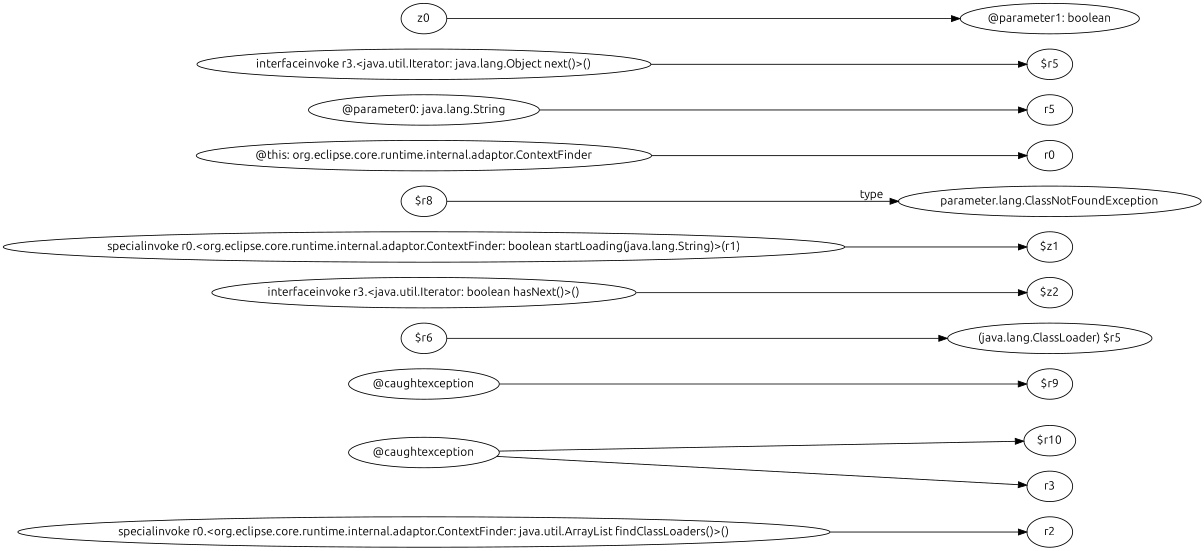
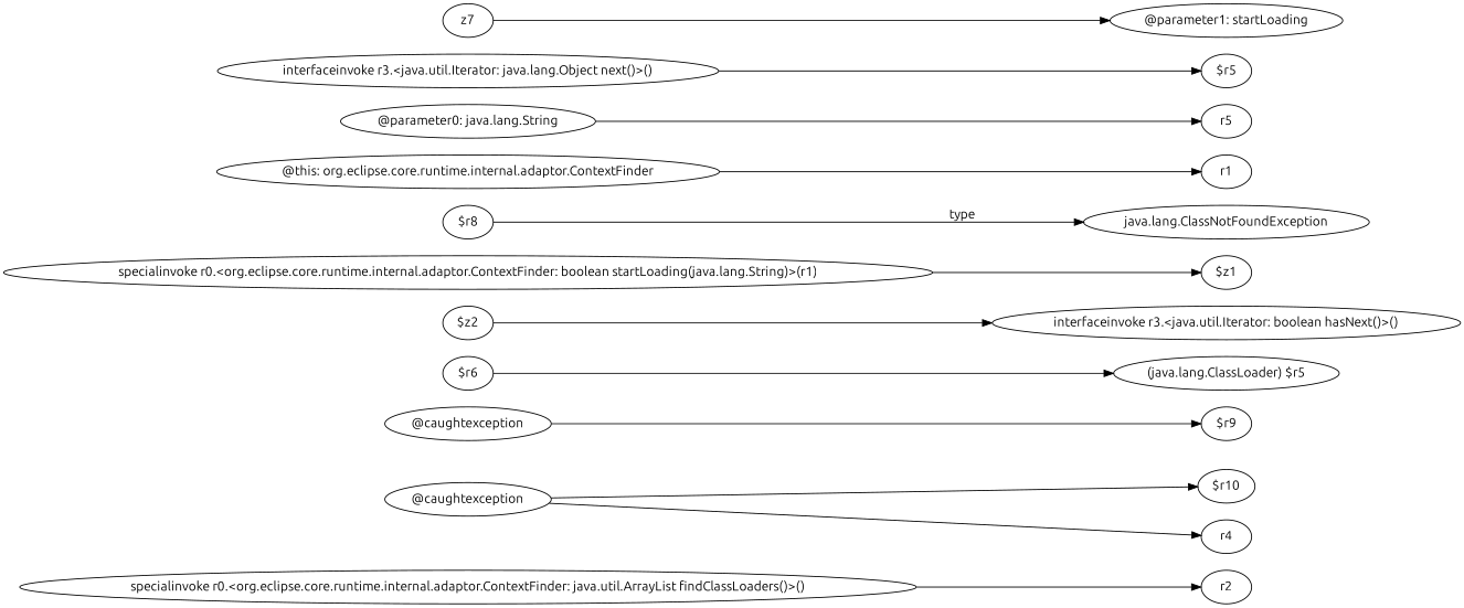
  digraph {
    fontname=Ubuntu
    rankdir=LR
    node [fontname=Ubuntu]
    edge [fontname=Ubuntu]
    n1 [label="specialinvoke r0.<org.eclipse.core.runtime.internal.adaptor.ContextFinder: java.util.ArrayList findClassLoaders()>()"]
    n2 [label=r2]
    n3 [label="$r10"]
-   n4 [label=r3]
+   n4 [label=r4]
    n5 [label="@caughtexception"]
    n6 [label="$r9"]
    n7 [label="(java.lang.ClassLoader) $r5"]
    n8 [label="$r6"]
    n9 [label="interfaceinvoke r3.<java.util.Iterator: boolean hasNext()>()"]
    n10 [label="$z2"]
    n11 [label="specialinvoke r0.<org.eclipse.core.runtime.internal.adaptor.ContextFinder: boolean startLoading(java.lang.String)>(r1)"]
    n12 [label="$z1"]
-   n13 [label="parameter.lang.ClassNotFoundException"]
+   n13 [label="java.lang.ClassNotFoundException"]
    n14 [label="$r8"]
    n15 [label="@this: org.eclipse.core.runtime.internal.adaptor.ContextFinder"]
-   n16 [label=r0]
+   n16 [label=r1]
    n17 [label="@parameter0: java.lang.String"]
    n18 [label=r5]
    n19 [label="@caughtexception"]
    n20 [label="interfaceinvoke r3.<java.util.Iterator: java.lang.Object next()>()"]
    n21 [label="$r5"]
-   n22 [label="@parameter1: boolean"]
-   n23 [label=z0]
+   n22 [label="@parameter1: startLoading"]
+   n23 [label=z7]
    n1 -> n2
    n5 -> n6
    n8 -> n7
-   n9 -> n10
+   n10 -> n9
    n11 -> n12
    n14 -> n13 [label=type]
    n15 -> n16
    n17 -> n18
    n19 -> n3
    n19 -> n4
    n20 -> n21
    n23 -> n22
  }
